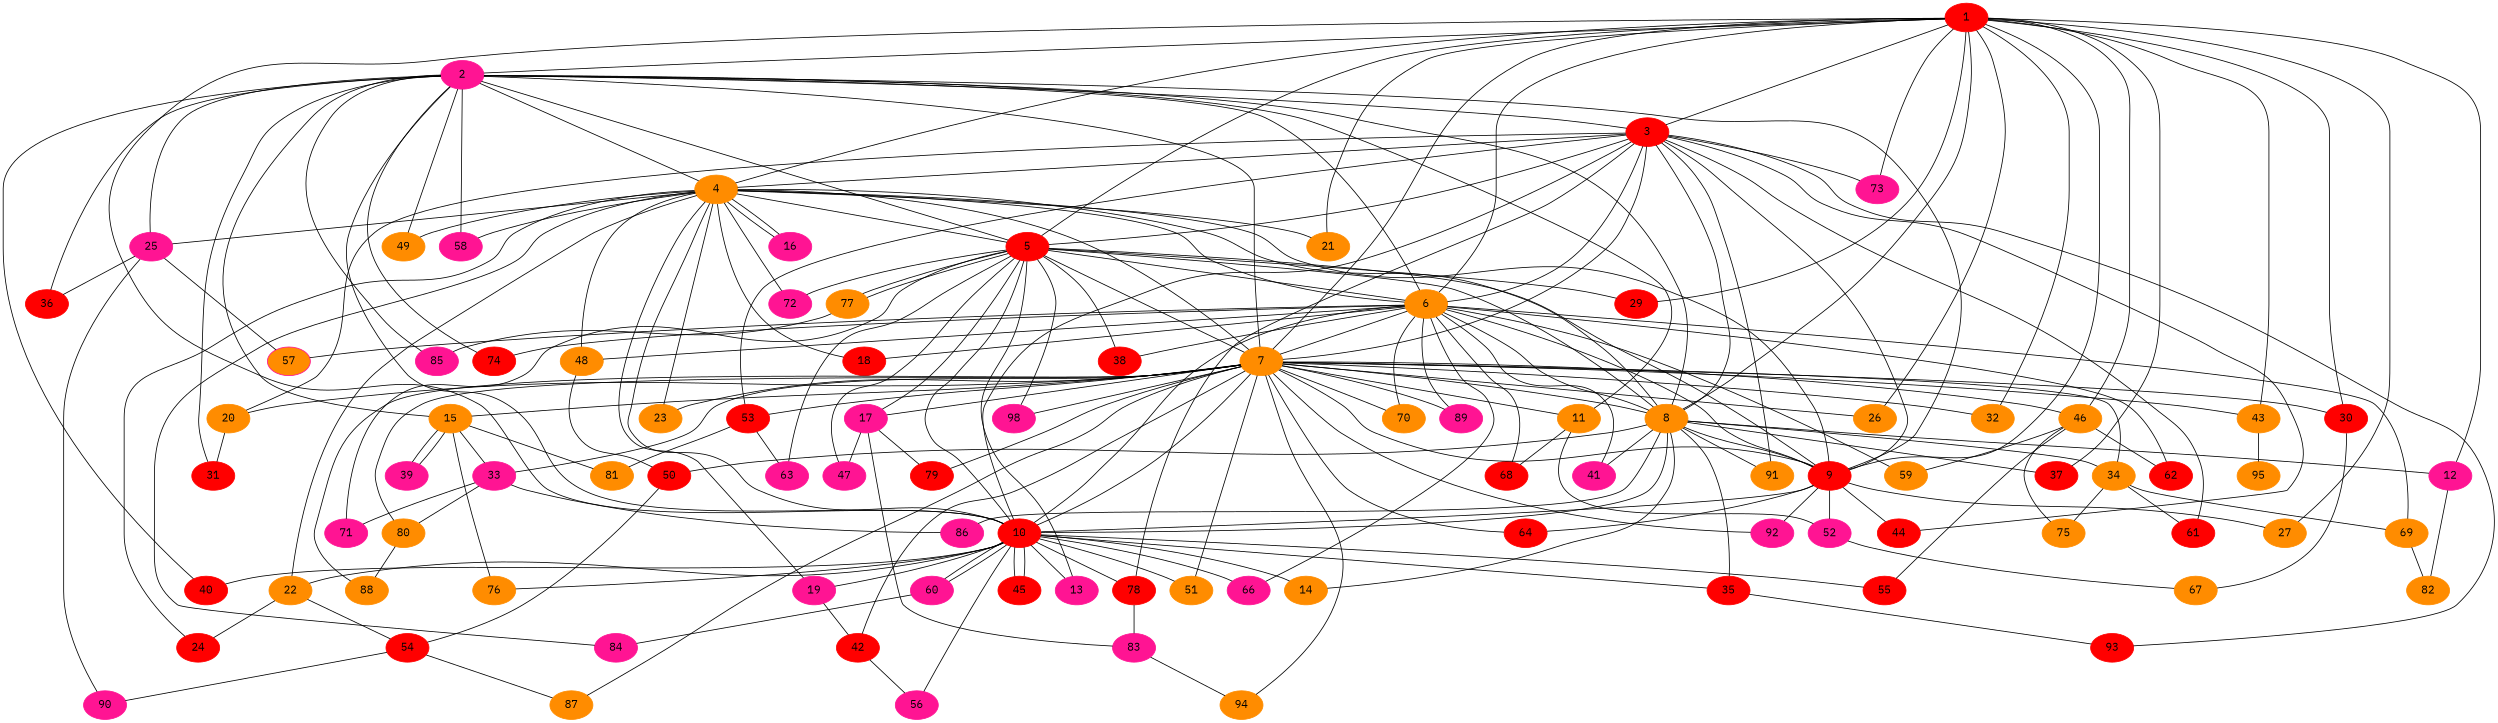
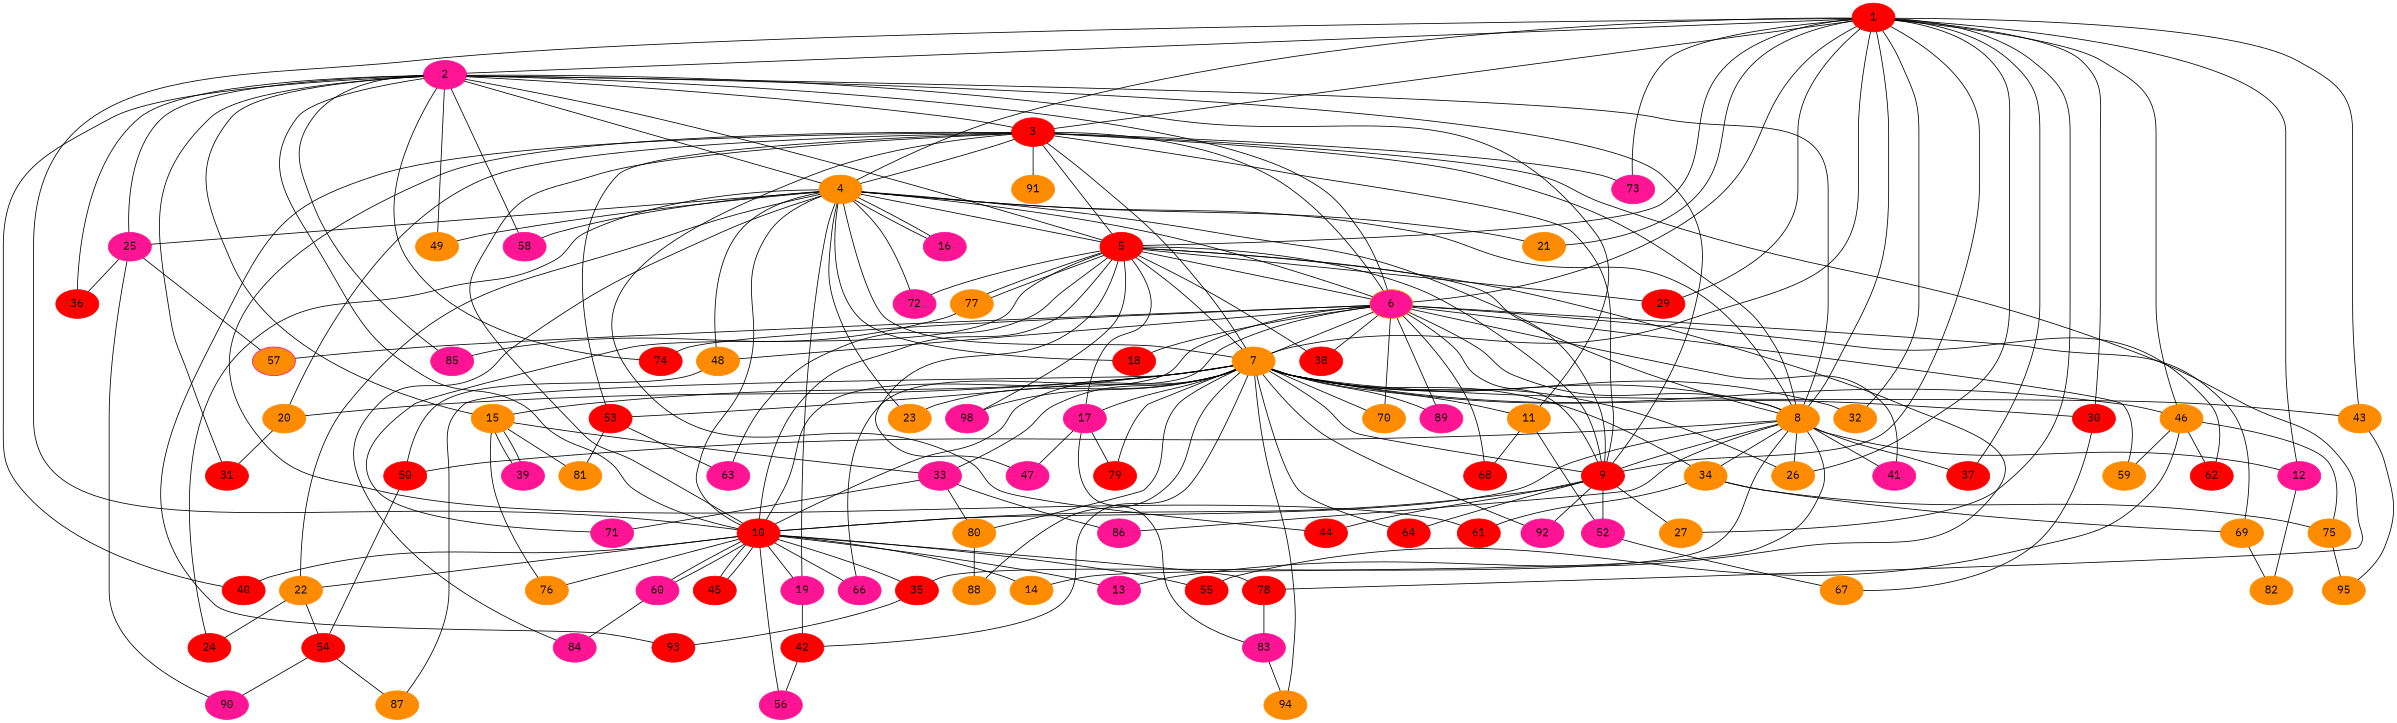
  graph {
    fontname="IBM Plex Mono"
    node [color=darkorange fontname="IBM Plex Mono" style=filled]
    edge [fontname="IBM Plex Mono"]
    1 [color=red]
    2 [color=deeppink]
    3 [color=red]
    4
    5 [color=red]
-   6
+   6 [fillcolor=deeppink]
    7
    8
    9 [color=red]
    10 [color=red]
    12 [color=deeppink]
    21
    26
    27
    29 [color=red]
    30 [color=red]
    32
    37 [color=red]
    43
    46
    73 [color=deeppink]
    11
    15
    25 [color=deeppink]
    31 [color=red]
    36 [color=red]
    40 [color=red]
    49
    58 [color=deeppink]
    74 [color=red]
    85 [color=deeppink]
    20
    44 [color=red]
    53 [color=red]
    61 [color=red]
    78 [color=red]
    91
    93 [color=red]
    16 [color=deeppink]
    18 [color=red]
    19 [color=deeppink]
    22
    23
    24 [color=red]
    48
    72 [color=deeppink]
    84 [color=deeppink]
    13 [color=deeppink]
    17 [color=deeppink]
    n50 [color=deeppink label=98]
    38 [color=red]
    47 [color=deeppink]
    63 [color=deeppink]
    71 [color=deeppink]
    77
    41 [color=deeppink]
    57 [color=deeppink fillcolor=darkorange]
    59
    62 [color=red]
    66 [color=deeppink]
    68 [color=red]
    69
    70
    89 [color=deeppink]
    33 [color=deeppink]
    34
    42 [color=red]
-   51
    64 [color=red]
    79 [color=red]
    80
    87
    88
    92 [color=deeppink]
    94
    14
    35 [color=red]
    50 [color=red]
    86 [color=deeppink]
    52 [color=deeppink]
    45 [color=red]
    55 [color=red]
    56 [color=deeppink]
    60 [color=deeppink]
    76
    82
    67
    95
    75
    39 [color=deeppink]
    81
    90 [color=deeppink]
    83 [color=deeppink]
    54 [color=red]
    1 -- 2
    1 -- 3
    1 -- 4
    1 -- 5
    1 -- 6
    1 -- 7
    1 -- 8
    1 -- 9
    1 -- 10
    1 -- 12
    1 -- 21
    1 -- 26
    1 -- 27
    1 -- 29
    1 -- 30
    1 -- 32
    1 -- 37
    1 -- 43
    1 -- 46
    1 -- 73
    2 -- 3
    2 -- 4
    2 -- 5
    2 -- 6
-   2 -- 7
    2 -- 8
    2 -- 9
    2 -- 10
    2 -- 11
    2 -- 15
    2 -- 25
    2 -- 31
    2 -- 36
    2 -- 40
    2 -- 49
    2 -- 58
    2 -- 74
    2 -- 85
    3 -- 4
    3 -- 5
    3 -- 6
    3 -- 7
    3 -- 8
    3 -- 9
    3 -- 10
    3 -- 73
    3 -- 20
    3 -- 44
    3 -- 53
    3 -- 61
    3 -- 78
    3 -- 91
    3 -- 93
    4 -- 5
    4 -- 6
    4 -- 7
    4 -- 8
    4 -- 9
    4 -- 10
    4 -- 21
    4 -- 25
    4 -- 49
    4 -- 58
    4 -- 16
    4 -- 16
    4 -- 18
    4 -- 19
    4 -- 22
    4 -- 23
    4 -- 24
    4 -- 48
    4 -- 72
    4 -- 84
    5 -- 6
    5 -- 7
    5 -- 8
    5 -- 9
    5 -- 10
    5 -- 29
    5 -- 72
    5 -- 13
    5 -- 17
    5 -- n50
    5 -- 38
    5 -- 47
    5 -- 63
    5 -- 71
    5 -- 77
    5 -- 77
    6 -- 7
    6 -- 8
    6 -- 9
    6 -- 10
    6 -- 74
    6 -- 18
    6 -- 48
    6 -- 38
    6 -- 41
    6 -- 57
    6 -- 59
    6 -- 62
    6 -- 66
    6 -- 68
    6 -- 69
    6 -- 70
    6 -- 89
    7 -- 8
    7 -- 9
    7 -- 10
    7 -- 26
    7 -- 30
    7 -- 32
    7 -- 43
    7 -- 46
    7 -- 11
    7 -- 15
    7 -- 20
    7 -- 53
    7 -- 23
    7 -- 17
    7 -- n50
    7 -- 70
    7 -- 89
    7 -- 33
    7 -- 34
    7 -- 42
-   7 -- 51
    7 -- 64
    7 -- 79
    7 -- 80
    7 -- 87
    7 -- 88
    7 -- 92
    7 -- 94
    8 -- 9
    8 -- 10
    8 -- 12
    8 -- 37
-   8 -- 91
+   8 -- 26
    8 -- 41
    8 -- 34
    8 -- 14
    8 -- 35
    8 -- 50
    8 -- 86
    9 -- 10
    9 -- 27
    9 -- 44
    9 -- 64
    9 -- 92
    9 -- 52
    10 -- 40
    10 -- 78
    10 -- 19
    10 -- 22
    10 -- 13
    10 -- 66
-   10 -- 51
    10 -- 14
    10 -- 35
    10 -- 45
    10 -- 45
    10 -- 55
    10 -- 56
    10 -- 60
    10 -- 60
    10 -- 76
    12 -- 82
    30 -- 67
    43 -- 95
    46 -- 59
    46 -- 62
    46 -- 55
    46 -- 75
    11 -- 68
    11 -- 52
    15 -- 33
    15 -- 76
    15 -- 39
    15 -- 39
    15 -- 81
    25 -- 36
    25 -- 57
    25 -- 90
    20 -- 31
    53 -- 63
    53 -- 81
    78 -- 83
    19 -- 42
    22 -- 24
    22 -- 54
    48 -- 50
    17 -- 47
    17 -- 79
    17 -- 83
    77 -- 85
    69 -- 82
    33 -- 71
    33 -- 80
    33 -- 86
    34 -- 61
    34 -- 69
    34 -- 75
    42 -- 56
    80 -- 88
    35 -- 93
    50 -- 54
    52 -- 67
    60 -- 84
+   75 -- 95
    83 -- 94
    54 -- 87
    54 -- 90
  }
